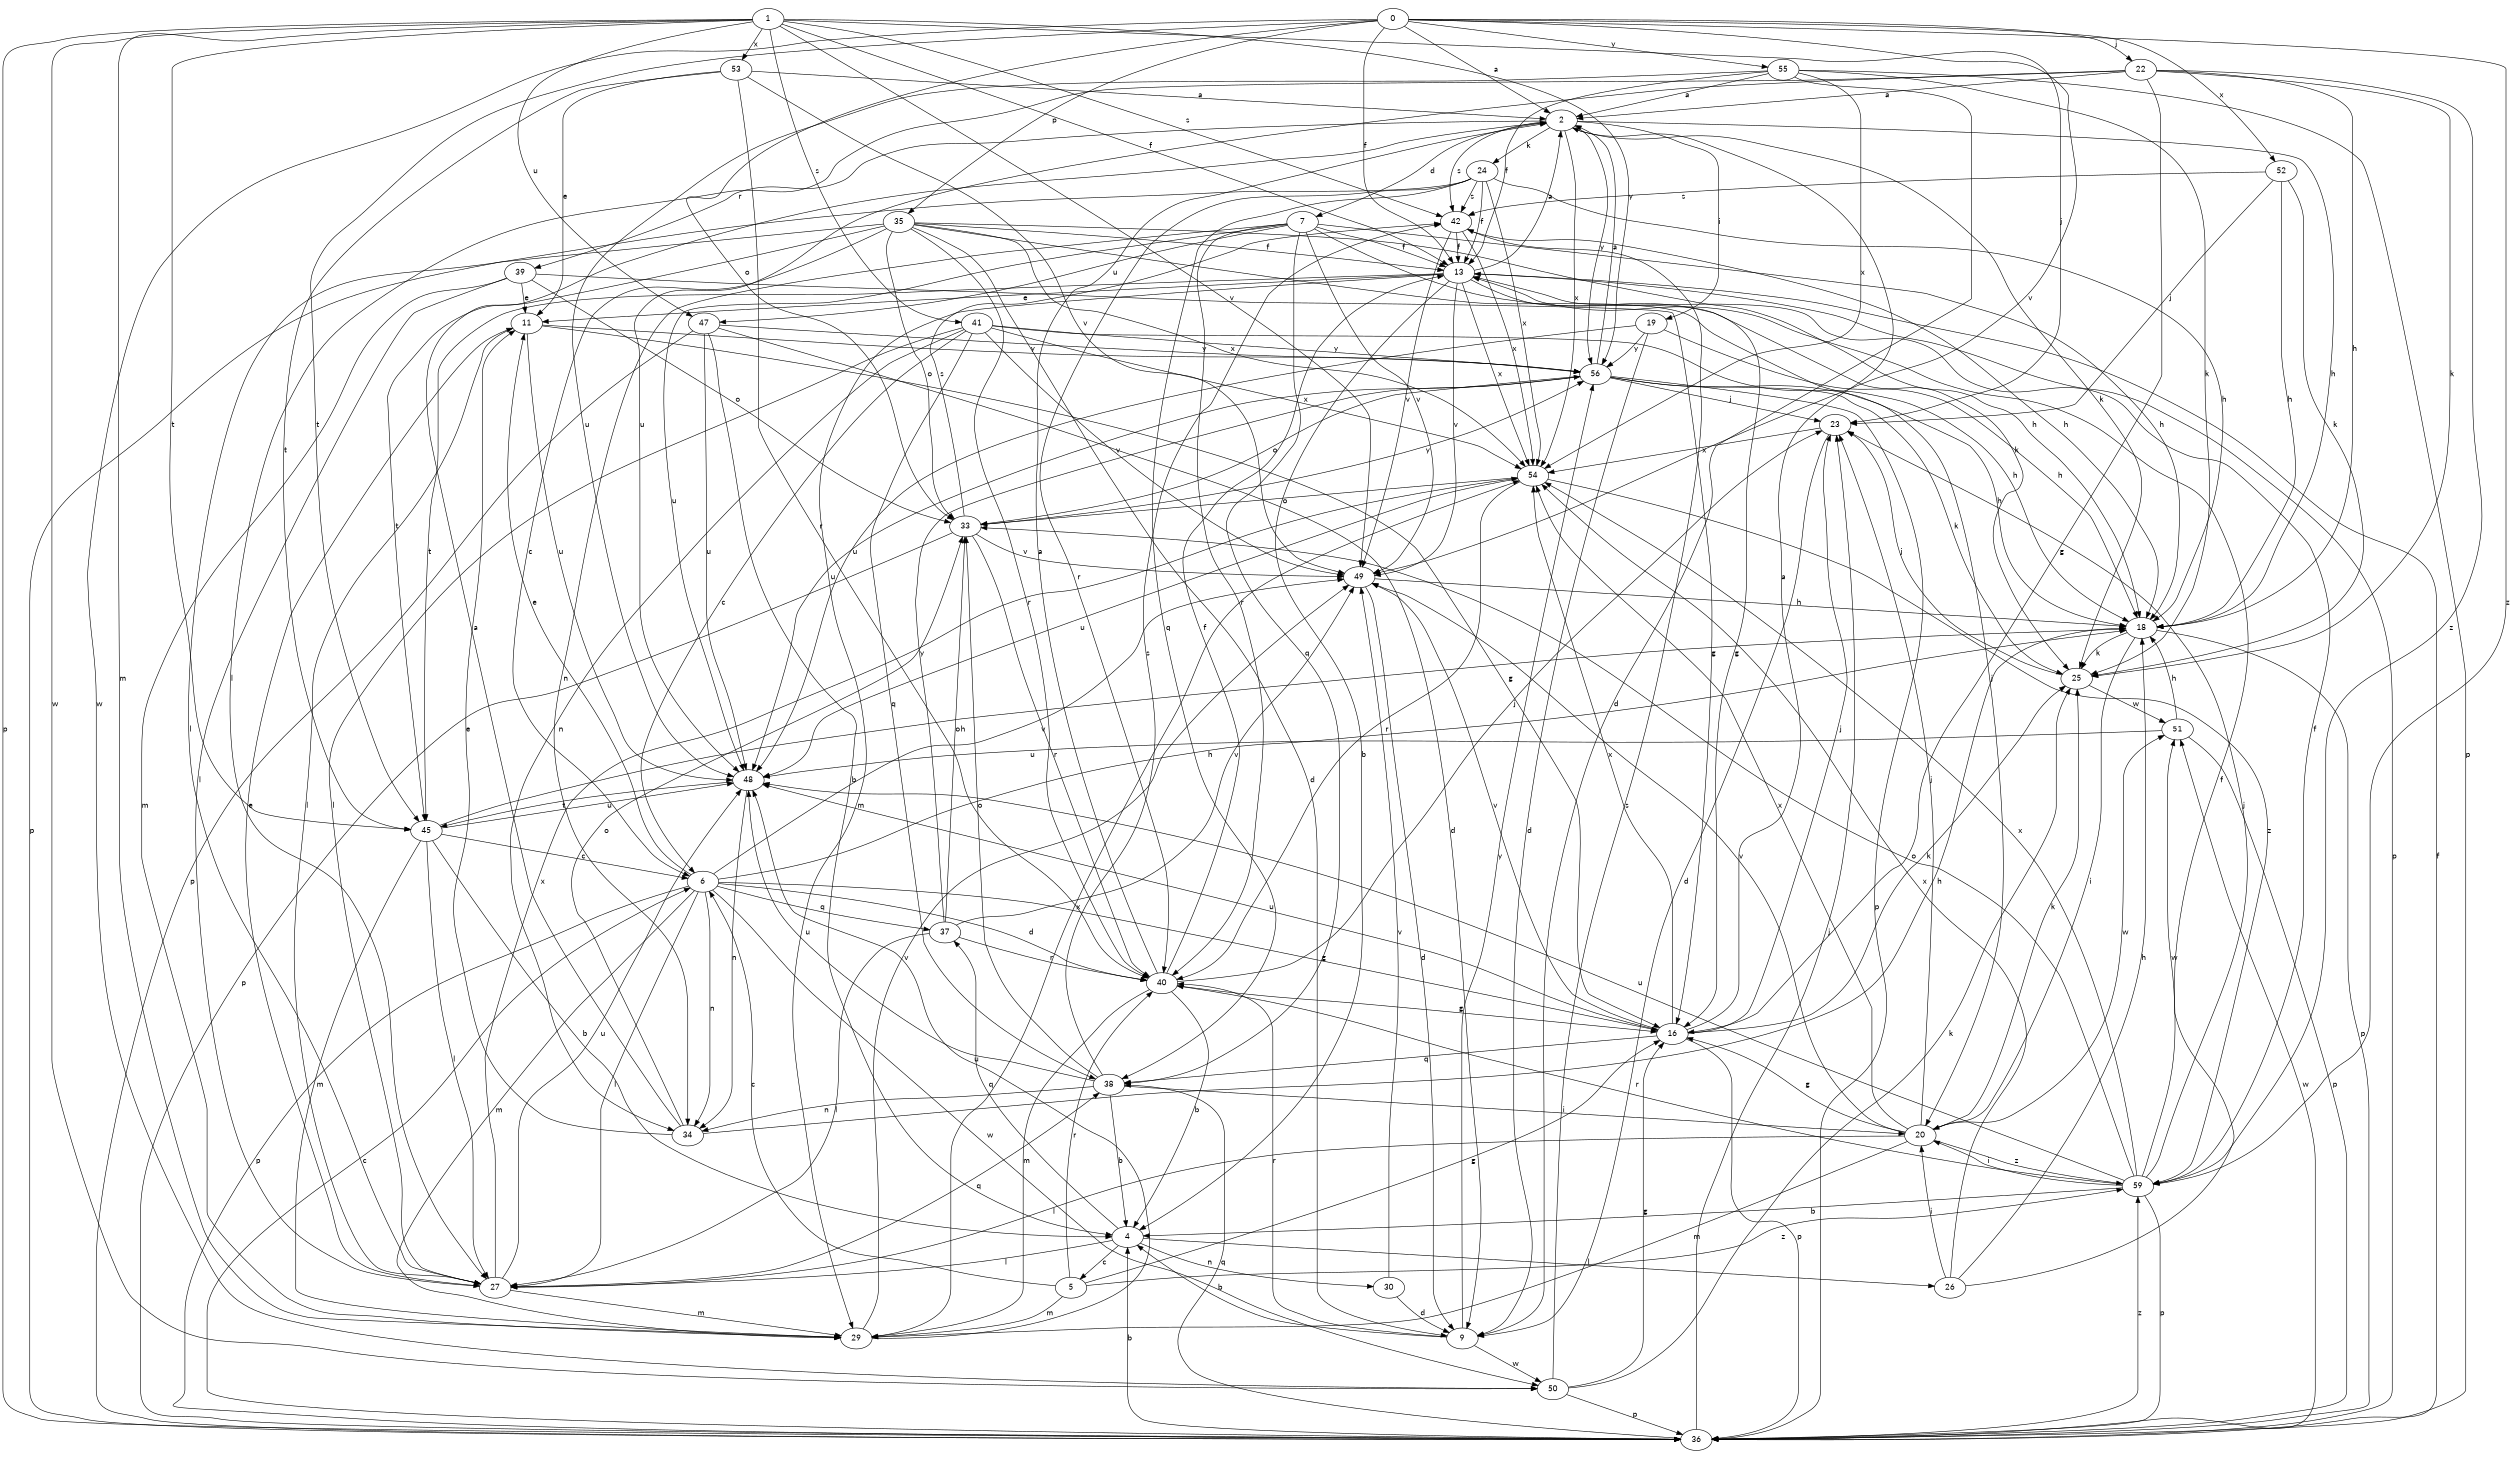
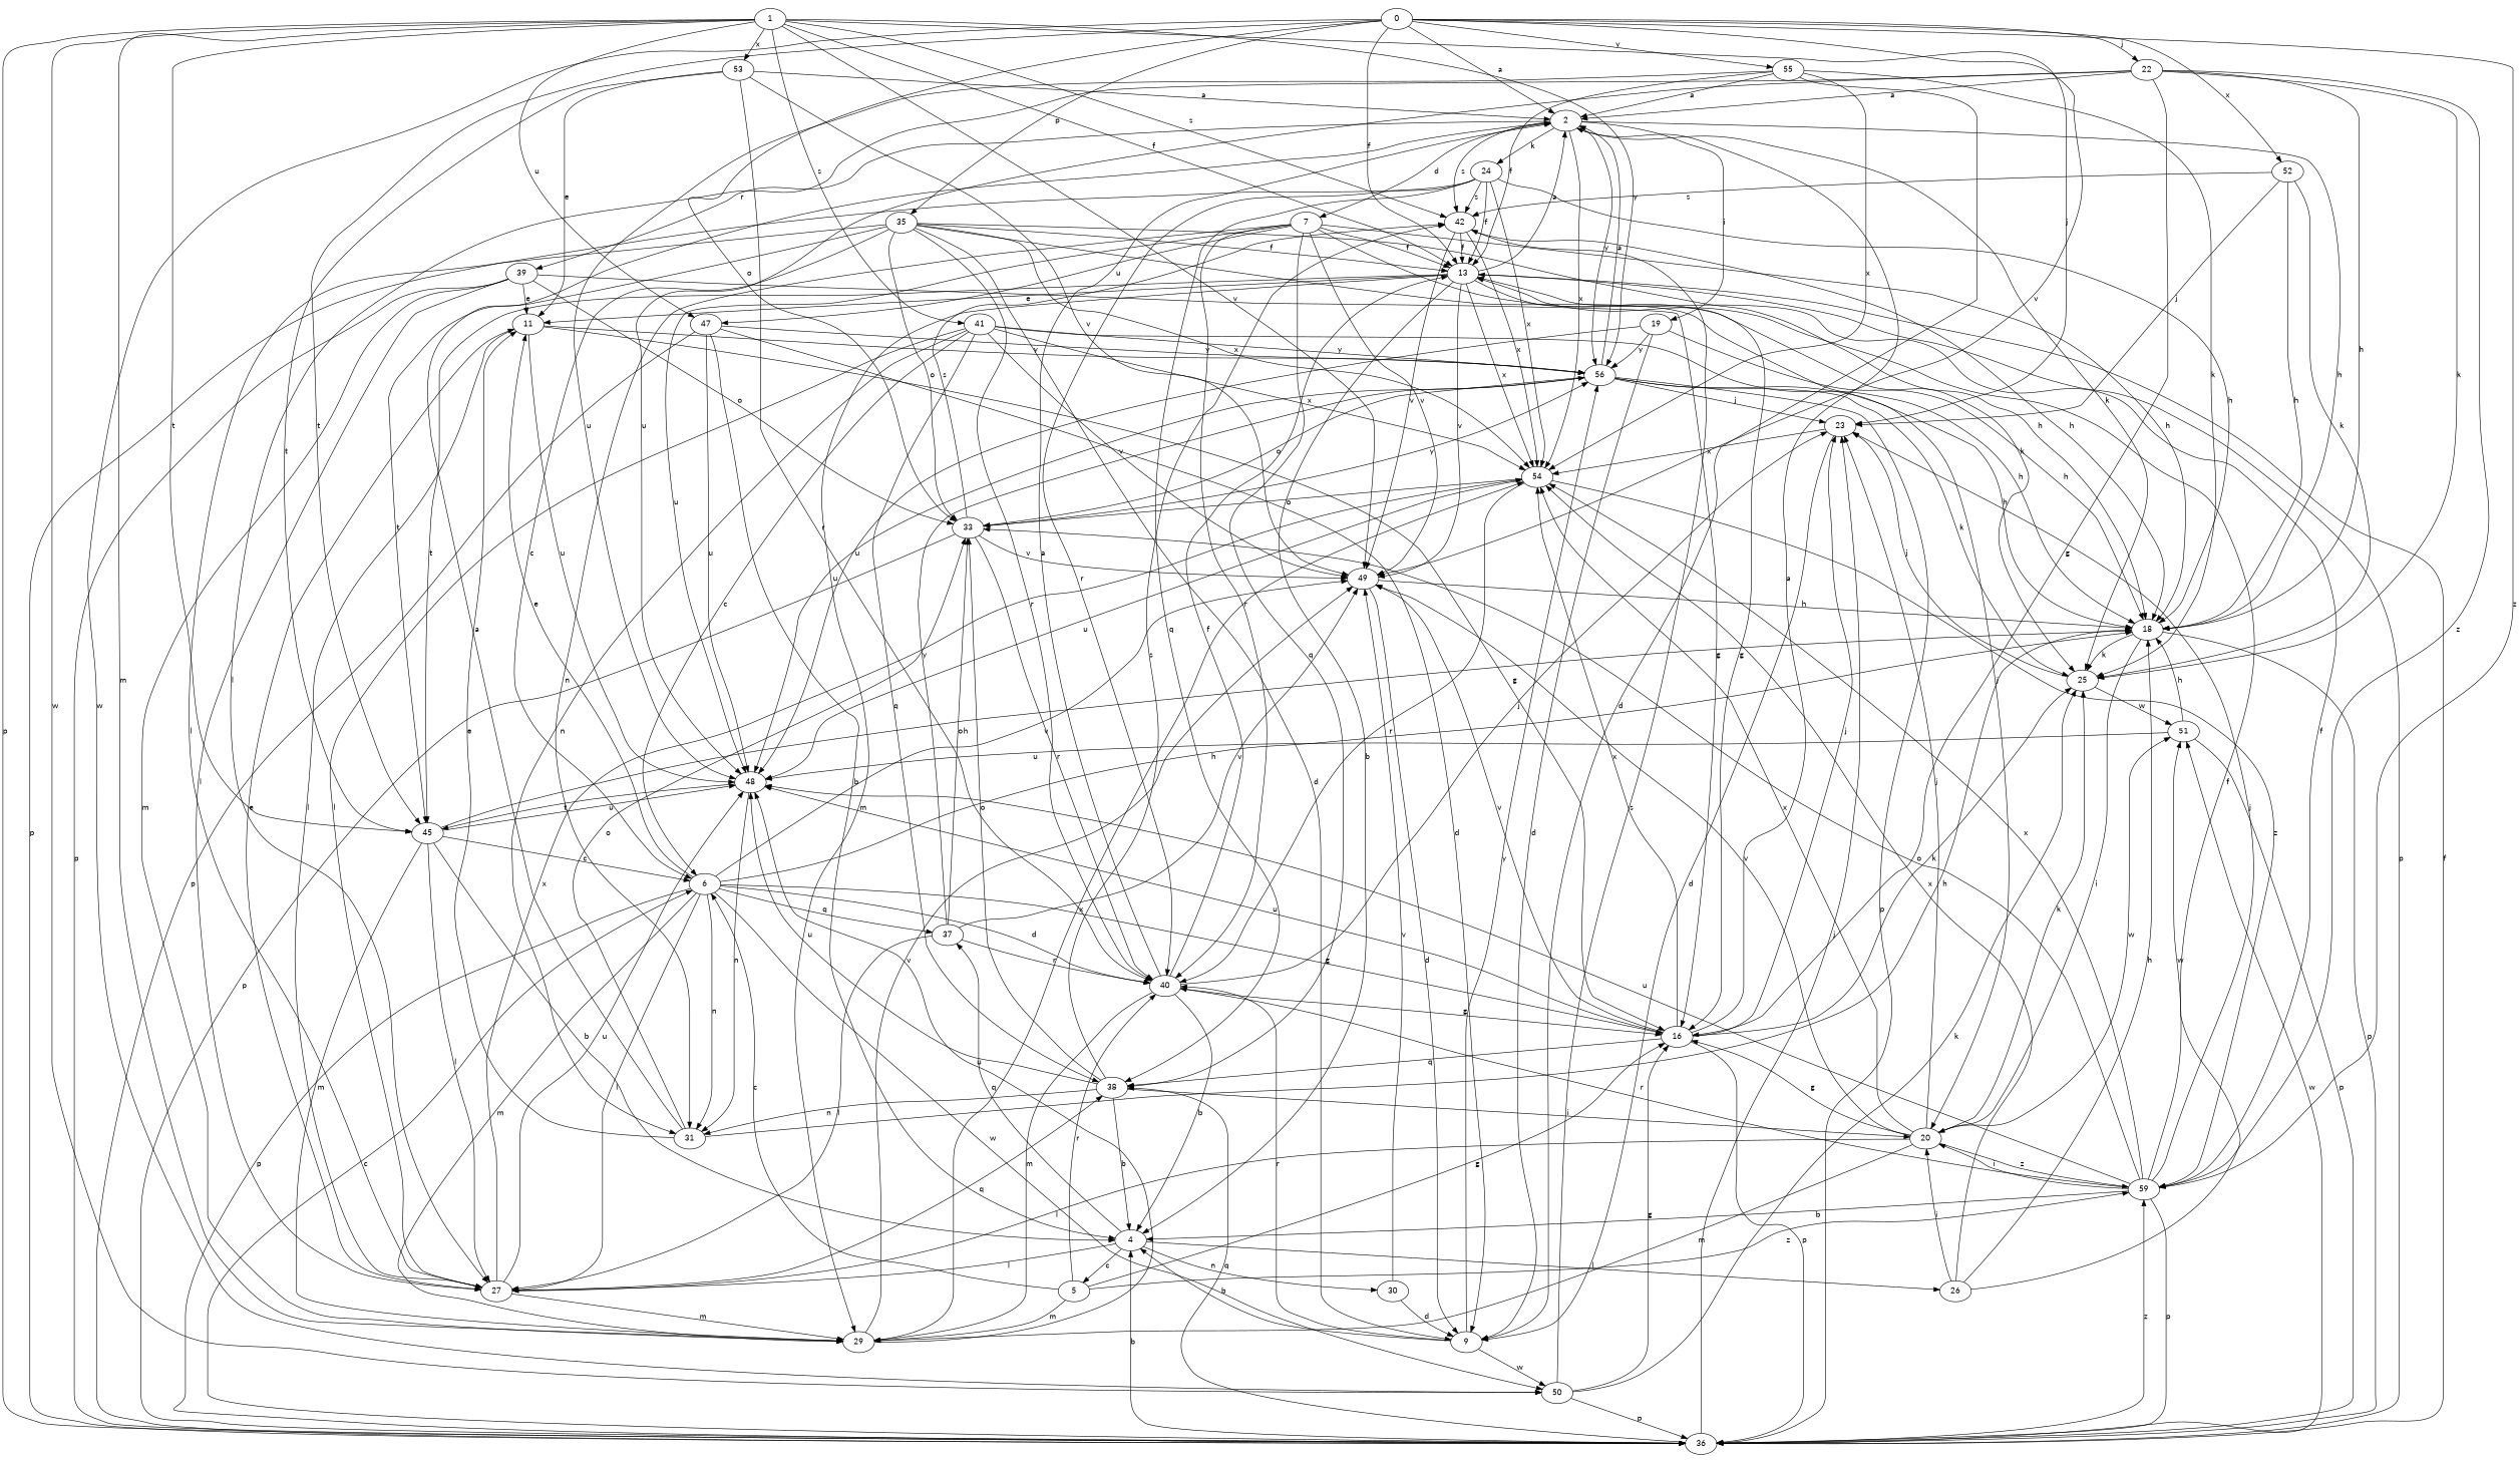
  strict digraph {
    fontname=Lato
    node [fontname=Lato]
    edge [fontname=Lato]
    0
    2
    13
    22
    33
    35
    45
    49
    50
    52
    55
    59
    42
    56
    7
    18
    19
    24
    25
    39
    54
    29
    36
    4
    16
    11
    27
    48
    40
    6
    9
    20
    23
    51
    1
    41
    47
    53
    38
-   31 [label=34]
+   31
    5
    26
    30
    37
    0 -> 2 [label=a]
    0 -> 13 [label=f]
    0 -> 22 [label=j]
    0 -> 33 [label=o]
    0 -> 35 [label=p]
    0 -> 45 [label=t]
    0 -> 49 [label=v]
    0 -> 50 [label=w]
    0 -> 52 [label=x]
    0 -> 55 [label=y]
    0 -> 59 [label=z]
    2 -> 42 [label=s]
    2 -> 56 [label=y]
    2 -> 7 [label=d]
    2 -> 18 [label=h]
    2 -> 19 [label=i]
    2 -> 24 [label=k]
    2 -> 25 [label=k]
    2 -> 39 [label=r]
    2 -> 54 [label=x]
    13 -> 2 [label=a]
    13 -> 45 [label=t]
    13 -> 49 [label=v]
    13 -> 54 [label=x]
    13 -> 29 [label=m]
    13 -> 36 [label=p]
    13 -> 4 [label=b]
    13 -> 16 [label=g]
    13 -> 11 [label=e]
    22 -> 2 [label=a]
    22 -> 59 [label=z]
    22 -> 18 [label=h]
    22 -> 25 [label=k]
    22 -> 16 [label=g]
    22 -> 27 [label=l]
    22 -> 48 [label=u]
    33 -> 49 [label=v]
    33 -> 42 [label=s]
    33 -> 56 [label=y]
    33 -> 36 [label=p]
    33 -> 40 [label=r]
    35 -> 13 [label=f]
    35 -> 33 [label=o]
    35 -> 45 [label=t]
    35 -> 18 [label=h]
    35 -> 54 [label=x]
    35 -> 36 [label=p]
    35 -> 40 [label=r]
    35 -> 6 [label=c]
    35 -> 9 [label=d]
    35 -> 20 [label=j]
    45 -> 18 [label=h]
    45 -> 29 [label=m]
    45 -> 4 [label=b]
    45 -> 27 [label=l]
    45 -> 48 [label=u]
    45 -> 6 [label=c]
    49 -> 18 [label=h]
    49 -> 9 [label=d]
    50 -> 42 [label=s]
    50 -> 25 [label=k]
    50 -> 36 [label=p]
    50 -> 16 [label=g]
    52 -> 42 [label=s]
    52 -> 18 [label=h]
    52 -> 25 [label=k]
    52 -> 23 [label=j]
    55 -> 2 [label=a]
    55 -> 13 [label=f]
    55 -> 25 [label=k]
    55 -> 54 [label=x]
-   55 -> 36 [label=p]
+   39 -> 36 [label=p]
    55 -> 48 [label=u]
    55 -> 9 [label=d]
    59 -> 13 [label=f]
    59 -> 33 [label=o]
    59 -> 54 [label=x]
    59 -> 36 [label=p]
    59 -> 4 [label=b]
    59 -> 48 [label=u]
    59 -> 40 [label=r]
    59 -> 20 [label=i]
    59 -> 23 [label=j]
    59 -> 51 [label=w]
    42 -> 13 [label=f]
    42 -> 49 [label=v]
    42 -> 18 [label=h]
    42 -> 54 [label=x]
    56 -> 2 [label=a]
    56 -> 33 [label=o]
    56 -> 18 [label=h]
    56 -> 25 [label=k]
    56 -> 36 [label=p]
    56 -> 48 [label=u]
    56 -> 23 [label=j]
    7 -> 13 [label=f]
    7 -> 49 [label=v]
    7 -> 18 [label=h]
    7 -> 25 [label=k]
    7 -> 48 [label=u]
    7 -> 40 [label=r]
    7 -> 47 [label=u]
    7 -> 38 [label=q]
    7 -> 31 [label=n]
    18 -> 25 [label=k]
    18 -> 36 [label=p]
    18 -> 20 [label=i]
    19 -> 56 [label=y]
    19 -> 18 [label=h]
    19 -> 48 [label=u]
    19 -> 9 [label=d]
    24 -> 13 [label=f]
    24 -> 42 [label=s]
    24 -> 18 [label=h]
    24 -> 54 [label=x]
    24 -> 27 [label=l]
    24 -> 40 [label=r]
    24 -> 38 [label=q]
    25 -> 23 [label=j]
    25 -> 51 [label=w]
    39 -> 33 [label=o]
    39 -> 29 [label=m]
    39 -> 16 [label=g]
    39 -> 11 [label=e]
    39 -> 27 [label=l]
    54 -> 33 [label=o]
    54 -> 59 [label=z]
    54 -> 48 [label=u]
    54 -> 40 [label=r]
    29 -> 49 [label=v]
    29 -> 54 [label=x]
    29 -> 48 [label=u]
    36 -> 13 [label=f]
    36 -> 59 [label=z]
    36 -> 4 [label=b]
    36 -> 6 [label=c]
    36 -> 23 [label=j]
    36 -> 51 [label=w]
    36 -> 38 [label=q]
    4 -> 27 [label=l]
    4 -> 5 [label=c]
    4 -> 26 [label=l]
    4 -> 30 [label=n]
    4 -> 37 [label=q]
    16 -> 2 [label=a]
    16 -> 49 [label=v]
    16 -> 25 [label=k]
    16 -> 54 [label=x]
    16 -> 36 [label=p]
    16 -> 48 [label=u]
    16 -> 23 [label=j]
    16 -> 38 [label=q]
    11 -> 56 [label=y]
    11 -> 16 [label=g]
    11 -> 27 [label=l]
    11 -> 48 [label=u]
    27 -> 54 [label=x]
    27 -> 29 [label=m]
    27 -> 11 [label=e]
    27 -> 48 [label=u]
    27 -> 38 [label=q]
    48 -> 45 [label=t]
    48 -> 31 [label=n]
    40 -> 2 [label=a]
    40 -> 13 [label=f]
    40 -> 29 [label=m]
    40 -> 4 [label=b]
    40 -> 16 [label=g]
    40 -> 23 [label=j]
    6 -> 49 [label=v]
    6 -> 50 [label=w]
    6 -> 18 [label=h]
    6 -> 29 [label=m]
    6 -> 36 [label=p]
    6 -> 16 [label=g]
    6 -> 11 [label=e]
    6 -> 27 [label=l]
    6 -> 40 [label=d]
    6 -> 31 [label=n]
    6 -> 37 [label=q]
    9 -> 50 [label=w]
    9 -> 56 [label=y]
    9 -> 4 [label=b]
    9 -> 40 [label=r]
    20 -> 49 [label=v]
    20 -> 59 [label=z]
    20 -> 25 [label=k]
    20 -> 54 [label=x]
    20 -> 29 [label=m]
    20 -> 16 [label=g]
    20 -> 27 [label=l]
    20 -> 23 [label=j]
    20 -> 51 [label=w]
    23 -> 54 [label=x]
    23 -> 9 [label=d]
    51 -> 18 [label=h]
    51 -> 36 [label=p]
    51 -> 48 [label=u]
    1 -> 13 [label=f]
    1 -> 45 [label=t]
    1 -> 49 [label=v]
    1 -> 50 [label=w]
    1 -> 42 [label=s]
    1 -> 56 [label=y]
    1 -> 29 [label=m]
    1 -> 36 [label=p]
    1 -> 23 [label=j]
    1 -> 41 [label=s]
    1 -> 47 [label=u]
    1 -> 53 [label=x]
    41 -> 49 [label=v]
    41 -> 56 [label=y]
    41 -> 18 [label=h]
    41 -> 54 [label=x]
    41 -> 27 [label=l]
    41 -> 6 [label=c]
    41 -> 38 [label=q]
    41 -> 31 [label=n]
    47 -> 56 [label=y]
    47 -> 36 [label=p]
    47 -> 4 [label=b]
    47 -> 48 [label=u]
    47 -> 9 [label=d]
    53 -> 2 [label=a]
    53 -> 45 [label=t]
    53 -> 49 [label=v]
    53 -> 11 [label=e]
    53 -> 40 [label=r]
    38 -> 33 [label=o]
    38 -> 42 [label=s]
    38 -> 4 [label=b]
    38 -> 48 [label=u]
    38 -> 20 [label=i]
    38 -> 31 [label=n]
    31 -> 2 [label=a]
    31 -> 33 [label=o]
    31 -> 18 [label=h]
    31 -> 11 [label=e]
    5 -> 59 [label=z]
    5 -> 29 [label=m]
    5 -> 16 [label=g]
    5 -> 40 [label=r]
    5 -> 6 [label=c]
    26 -> 13 [label=f]
    26 -> 18 [label=h]
    26 -> 54 [label=x]
    26 -> 20 [label=i]
    30 -> 49 [label=v]
    30 -> 9 [label=d]
    37 -> 33 [label=o]
    37 -> 49 [label=v]
    37 -> 56 [label=y]
    37 -> 27 [label=l]
    37 -> 40 [label=r]
  }
